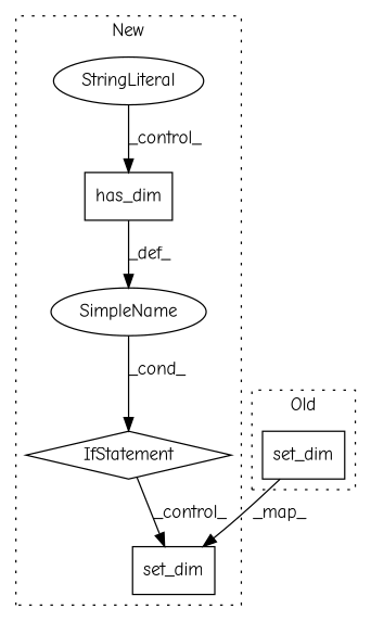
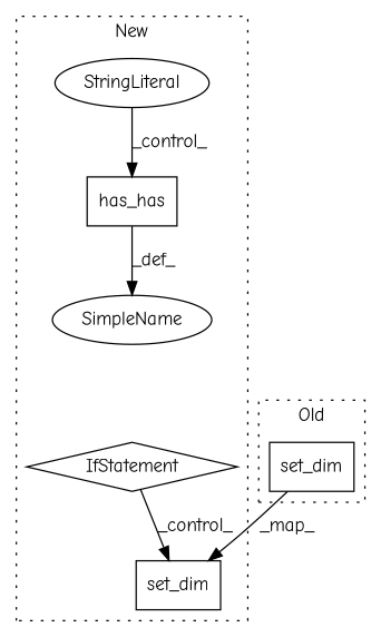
  digraph {
    fontname="Comic Neue"
    node [a=32 fontname="Comic Neue" l="8,1" shape=box]
    edge [fontname="Comic Neue"]
    n1 [label=set_dim s="1892,1924"]
-   n2 [label=has_dim s="1863,1875"]
+   n2 [label=has_has s="1863,1875"]
    n3 [a=42 label=SimpleName shape=ellipse l=""]
    n4 [a=25 l="4,2" label=IfStatement s="1853,1876" shape=diamond]
    n5 [a=45 l=4 label=StringLiteral s=1871 shape=ellipse]
    n6 [label=set_dim s="1859,1891"]
    subgraph cluster_1 {
      label=New
      style=dotted
      n1
      n2
      n3
      n4
      n5
    }
    subgraph cluster_2 {
      label=Old
      style=dotted
      n6
    }
    n2 -> n3 [label=_def_]
-   n3 -> n4 [label=_cond_]
    n4 -> n1 [label=_control_]
    n5 -> n2 [label=_control_]
    n6 -> n1 [label=_map_]
  }
